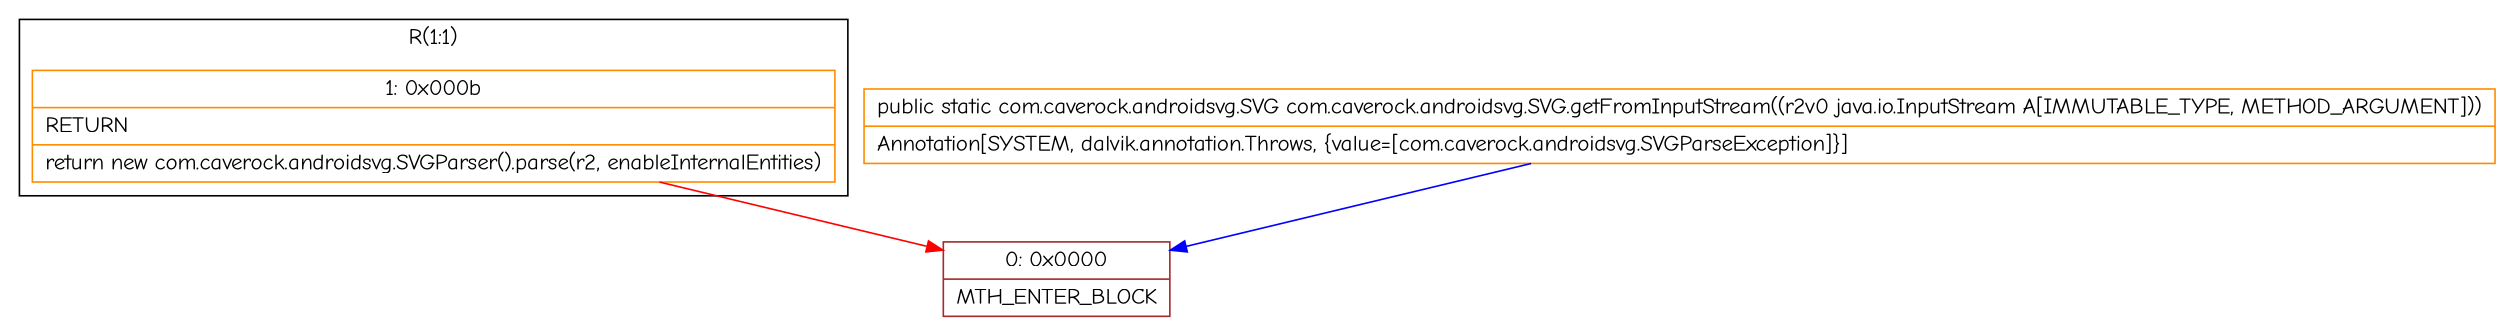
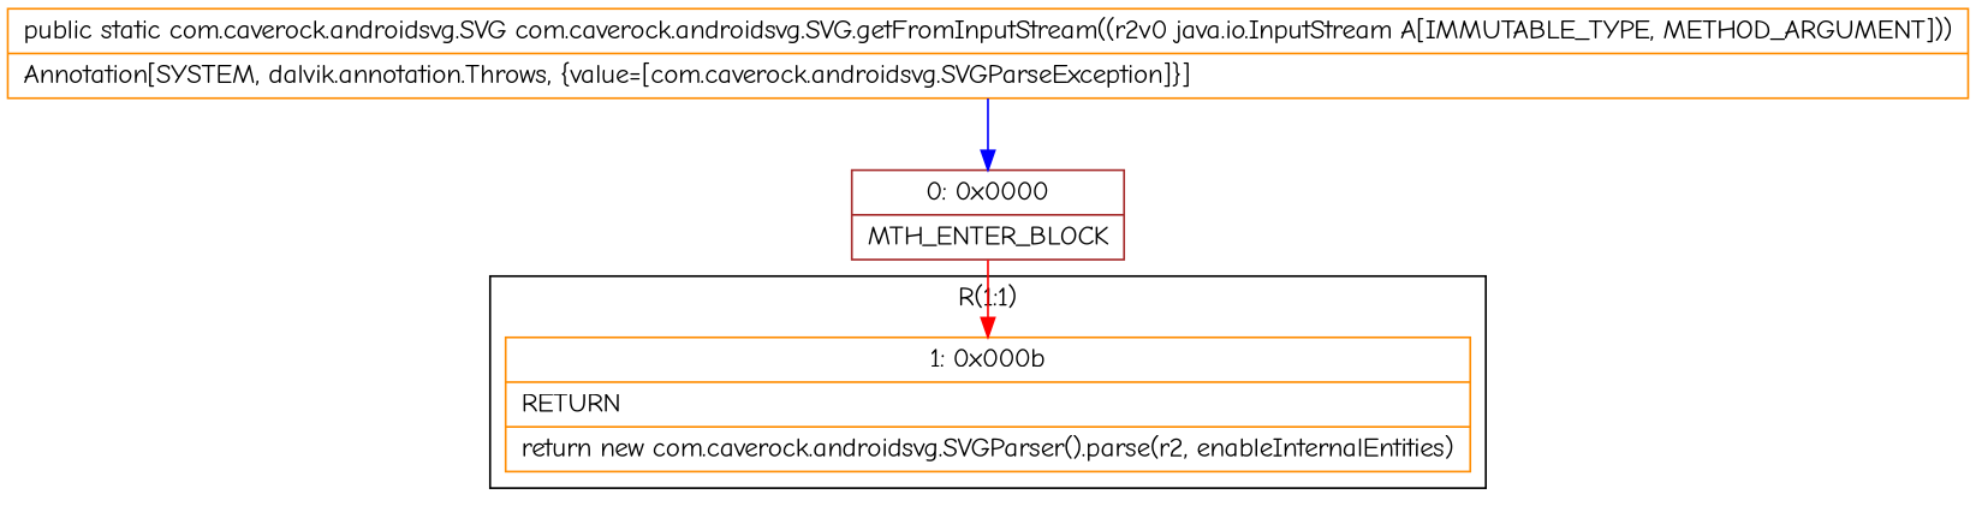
  digraph {
    fontname="Comic Neue"
    node [color=darkorange shape=record fontname="Comic Neue"]
    edge [fontname="Comic Neue"]
    n1 [label="{1\:\ 0x000b|RETURN\l|return new com.caverock.androidsvg.SVGParser().parse(r2, enableInternalEntities)\l}"]
    n2 [color=brown label="{0\:\ 0x0000|MTH_ENTER_BLOCK\l}"]
    n3 [label="{public static com.caverock.androidsvg.SVG com.caverock.androidsvg.SVG.getFromInputStream((r2v0 java.io.InputStream A[IMMUTABLE_TYPE, METHOD_ARGUMENT]))  | Annotation[SYSTEM, dalvik.annotation.Throws, \{value=[com.caverock.androidsvg.SVGParseException]\}]\l}"]
    subgraph cluster_1 {
      label="R(1:1)"
      n1
    }
-   n1 -> n2 [color=red]
+   n2 -> n1 [color=red]
    n3 -> n2 [color=blue]
  }
